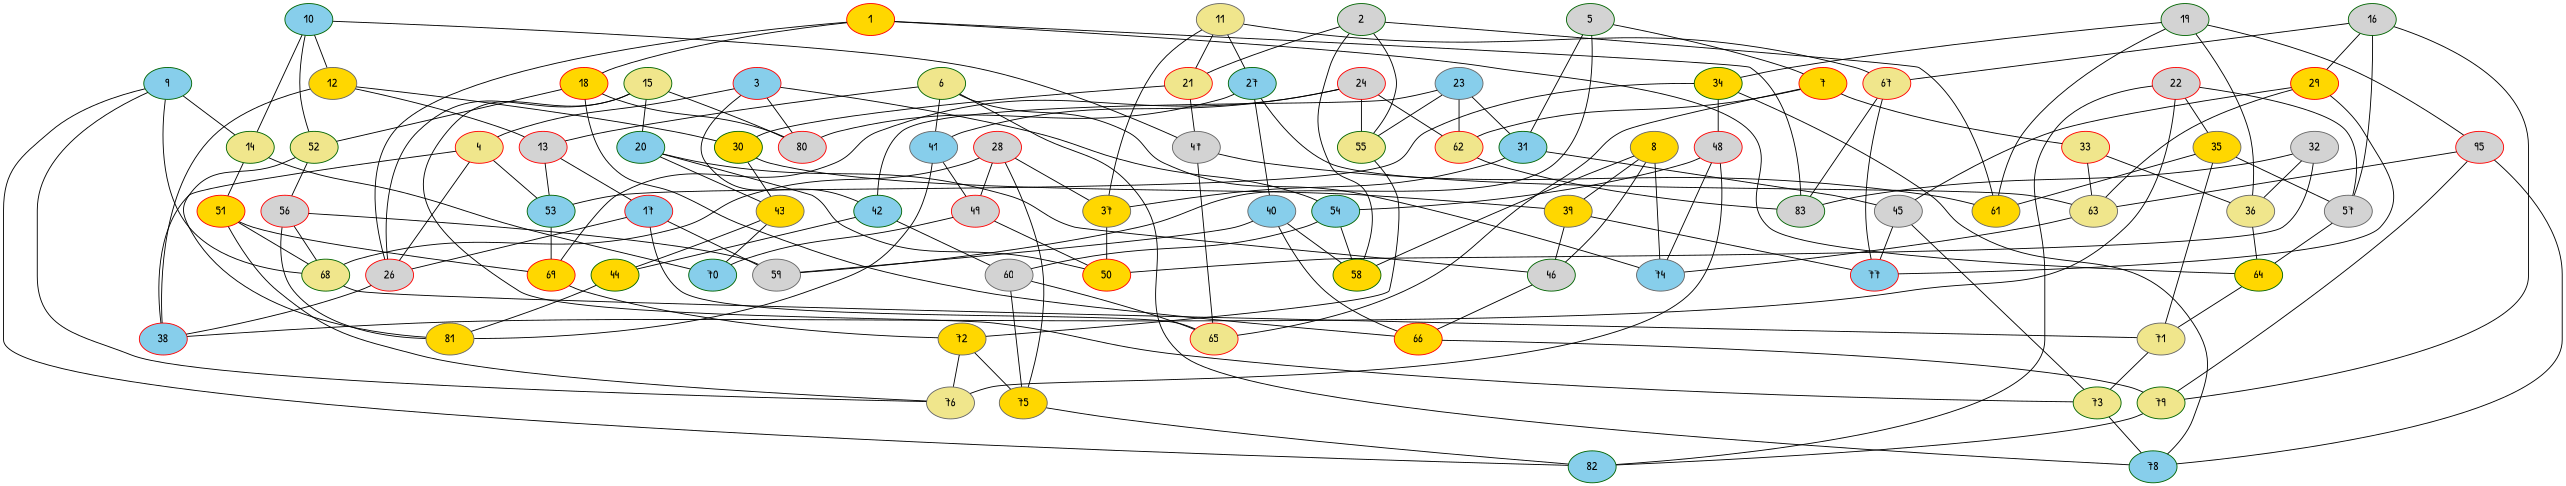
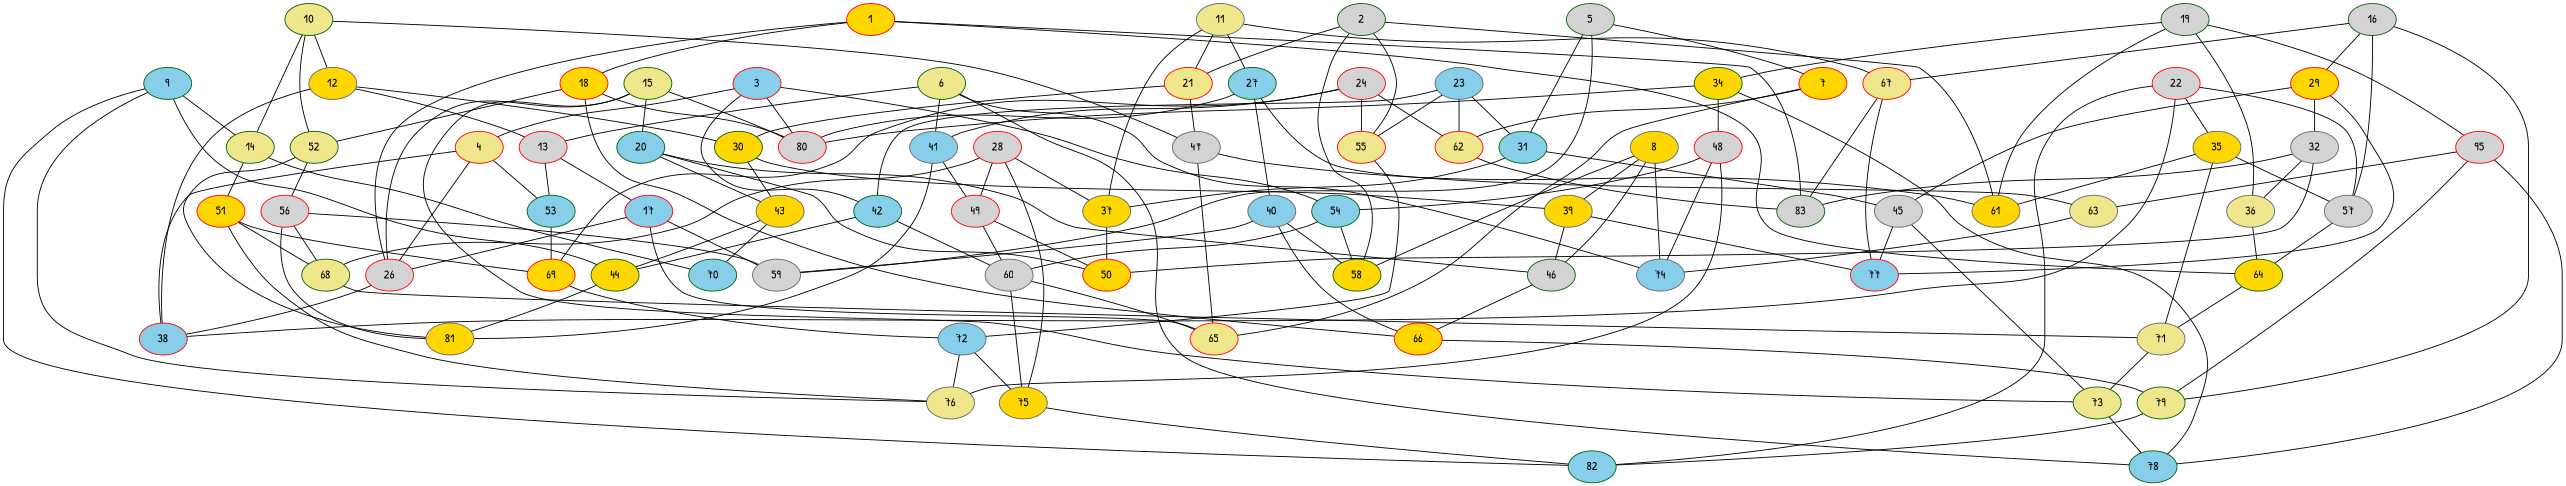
  graph {
    fontname="Patrick Hand"
    node [color=darkgreen fillcolor=gold fontname="Patrick Hand" style=filled]
    edge [fontname="Patrick Hand"]
    1 [color=red]
    18 [color=red]
    26 [color=red fillcolor=lightgrey]
    64
    83 [fillcolor=lightgrey]
    80 [color=red fillcolor=lightgrey]
    52 [fillcolor=khaki]
    66 [color=red]
    38 [color=red fillcolor=skyblue]
    71 [color=gray40 fillcolor=khaki]
    21 [color=red fillcolor=khaki]
    2 [fillcolor=lightgrey]
-   55 [fillcolor=khaki]
+   55 [color=red fillcolor=khaki]
    58
    61 [color=gray40]
    47 [color=gray40 fillcolor=lightgrey]
    30
-   72 [color=gray40]
+   72 [color=gray40 fillcolor=skyblue]
    3 [color=red fillcolor=skyblue]
    4 [color=red fillcolor=khaki]
    42 [fillcolor=skyblue]
    54 [fillcolor=skyblue]
    53 [fillcolor=skyblue]
    44
    60 [color=gray40 fillcolor=lightgrey]
    69 [color=red]
    70 [fillcolor=skyblue]
    7 [color=red]
    5 [fillcolor=lightgrey]
    31 [fillcolor=skyblue]
    59 [color=gray40 fillcolor=lightgrey]
-   33 [color=red fillcolor=khaki]
    62 [color=red fillcolor=khaki]
    65 [color=red fillcolor=khaki]
    37 [color=gray40]
    45 [color=gray40 fillcolor=lightgrey]
    36 [color=gray40 fillcolor=khaki]
    63 [color=gray40 fillcolor=khaki]
    6 [fillcolor=khaki]
    13 [color=red fillcolor=lightgrey]
    41 [color=gray40 fillcolor=skyblue]
    74 [color=gray40 fillcolor=skyblue]
    78 [fillcolor=skyblue]
    17 [color=red fillcolor=skyblue]
    49 [color=red fillcolor=lightgrey]
    81 [color=gray40]
    8 [color=gray40]
    39 [color=gray40]
    46 [fillcolor=lightgrey]
    77 [color=red fillcolor=skyblue]
    9 [fillcolor=skyblue]
    14 [fillcolor=khaki]
    76 [color=gray40 fillcolor=khaki]
    82 [fillcolor=skyblue]
    51 [color=red]
-   10 [fillcolor=skyblue]
+   10 [fillcolor=khaki]
    12 [color=gray40]
    56 [color=red fillcolor=lightgrey]
    11 [color=gray40 fillcolor=khaki]
    27 [fillcolor=skyblue]
    67 [color=red fillcolor=khaki]
    40 [color=gray40 fillcolor=skyblue]
    50 [color=red]
    43 [color=gray40]
    68 [fillcolor=khaki]
    15 [fillcolor=khaki]
    20 [fillcolor=skyblue]
    73 [fillcolor=khaki]
    16 [fillcolor=lightgrey]
    29 [color=red]
    57 [color=gray40 fillcolor=lightgrey]
    79 [fillcolor=khaki]
    32 [color=gray40 fillcolor=lightgrey]
    19 [fillcolor=lightgrey]
    n75 [color=red fillcolor=lightgrey label=95]
    34
    48 [color=red fillcolor=lightgrey]
    22 [color=red fillcolor=lightgrey]
    35 [color=gray40]
    23 [color=gray40 fillcolor=skyblue]
    24 [color=red fillcolor=lightgrey]
    28 [color=red fillcolor=lightgrey]
    75 [color=gray40]
    1 -- 18
    1 -- 26
    1 -- 64
    1 -- 83
    18 -- 80
    18 -- 52
    18 -- 66
    26 -- 38
    64 -- 71
    52 -- 81
    52 -- 56
    66 -- 79
    71 -- 73
    21 -- 47
    21 -- 30
    2 -- 21
    2 -- 55
    2 -- 58
    2 -- 61
    55 -- 72
    47 -- 61
    47 -- 65
    30 -- 39
    30 -- 43
    72 -- 76
    72 -- 75
    3 -- 80
    3 -- 4
    3 -- 42
    3 -- 54
    4 -- 26
    4 -- 38
    4 -- 53
    42 -- 44
    42 -- 60
    54 -- 58
    54 -- 60
    53 -- 69
    44 -- 81
    60 -- 65
    60 -- 75
    69 -- 72
-   7 -- 33
    7 -- 62
    7 -- 65
    5 -- 7
    5 -- 31
    5 -- 59
    31 -- 37
    31 -- 45
-   33 -- 36
-   33 -- 63
    62 -- 83
    37 -- 50
    45 -- 77
    45 -- 73
    36 -- 64
    63 -- 74
    6 -- 13
    6 -- 41
    6 -- 74
    6 -- 78
    13 -- 53
    13 -- 17
    41 -- 49
    41 -- 81
    17 -- 26
    17 -- 59
    17 -- 65
-   49 -- 70
+   49 -- 60
    49 -- 50
    8 -- 58
    8 -- 74
    8 -- 39
    8 -- 46
    39 -- 46
    39 -- 77
    46 -- 66
-   9 -- 68
+   9 -- 44
    9 -- 14
    9 -- 76
    9 -- 82
    14 -- 70
    14 -- 51
    51 -- 69
    51 -- 76
    51 -- 68
    10 -- 52
    10 -- 47
    10 -- 14
    10 -- 12
    12 -- 38
    12 -- 30
    12 -- 13
    56 -- 59
    56 -- 81
    56 -- 68
    11 -- 21
    11 -- 37
    11 -- 27
    11 -- 67
    27 -- 80
    27 -- 63
    27 -- 40
    67 -- 83
    67 -- 77
    40 -- 66
    40 -- 58
    40 -- 59
    43 -- 44
    43 -- 70
    68 -- 71
    15 -- 26
    15 -- 80
    15 -- 20
    15 -- 73
    20 -- 46
    20 -- 50
    20 -- 43
    73 -- 78
    16 -- 67
    16 -- 29
    16 -- 57
    16 -- 79
    29 -- 45
    29 -- 77
-   29 -- 63
+   29 -- 32
    57 -- 64
    79 -- 82
    32 -- 83
    32 -- 36
    32 -- 50
    19 -- 61
    19 -- 36
    19 -- n75
    19 -- 34
    n75 -- 63
    n75 -- 78
    n75 -- 79
-   34 -- 53
+   34 -- 80
    34 -- 78
    34 -- 48
    48 -- 54
    48 -- 74
    48 -- 76
    22 -- 38
    22 -- 82
    22 -- 57
    22 -- 35
    35 -- 71
    35 -- 61
    35 -- 57
    23 -- 55
    23 -- 42
    23 -- 31
    23 -- 62
    24 -- 55
    24 -- 69
    24 -- 62
    24 -- 41
    28 -- 37
    28 -- 49
    28 -- 68
    28 -- 75
    75 -- 82
  }
